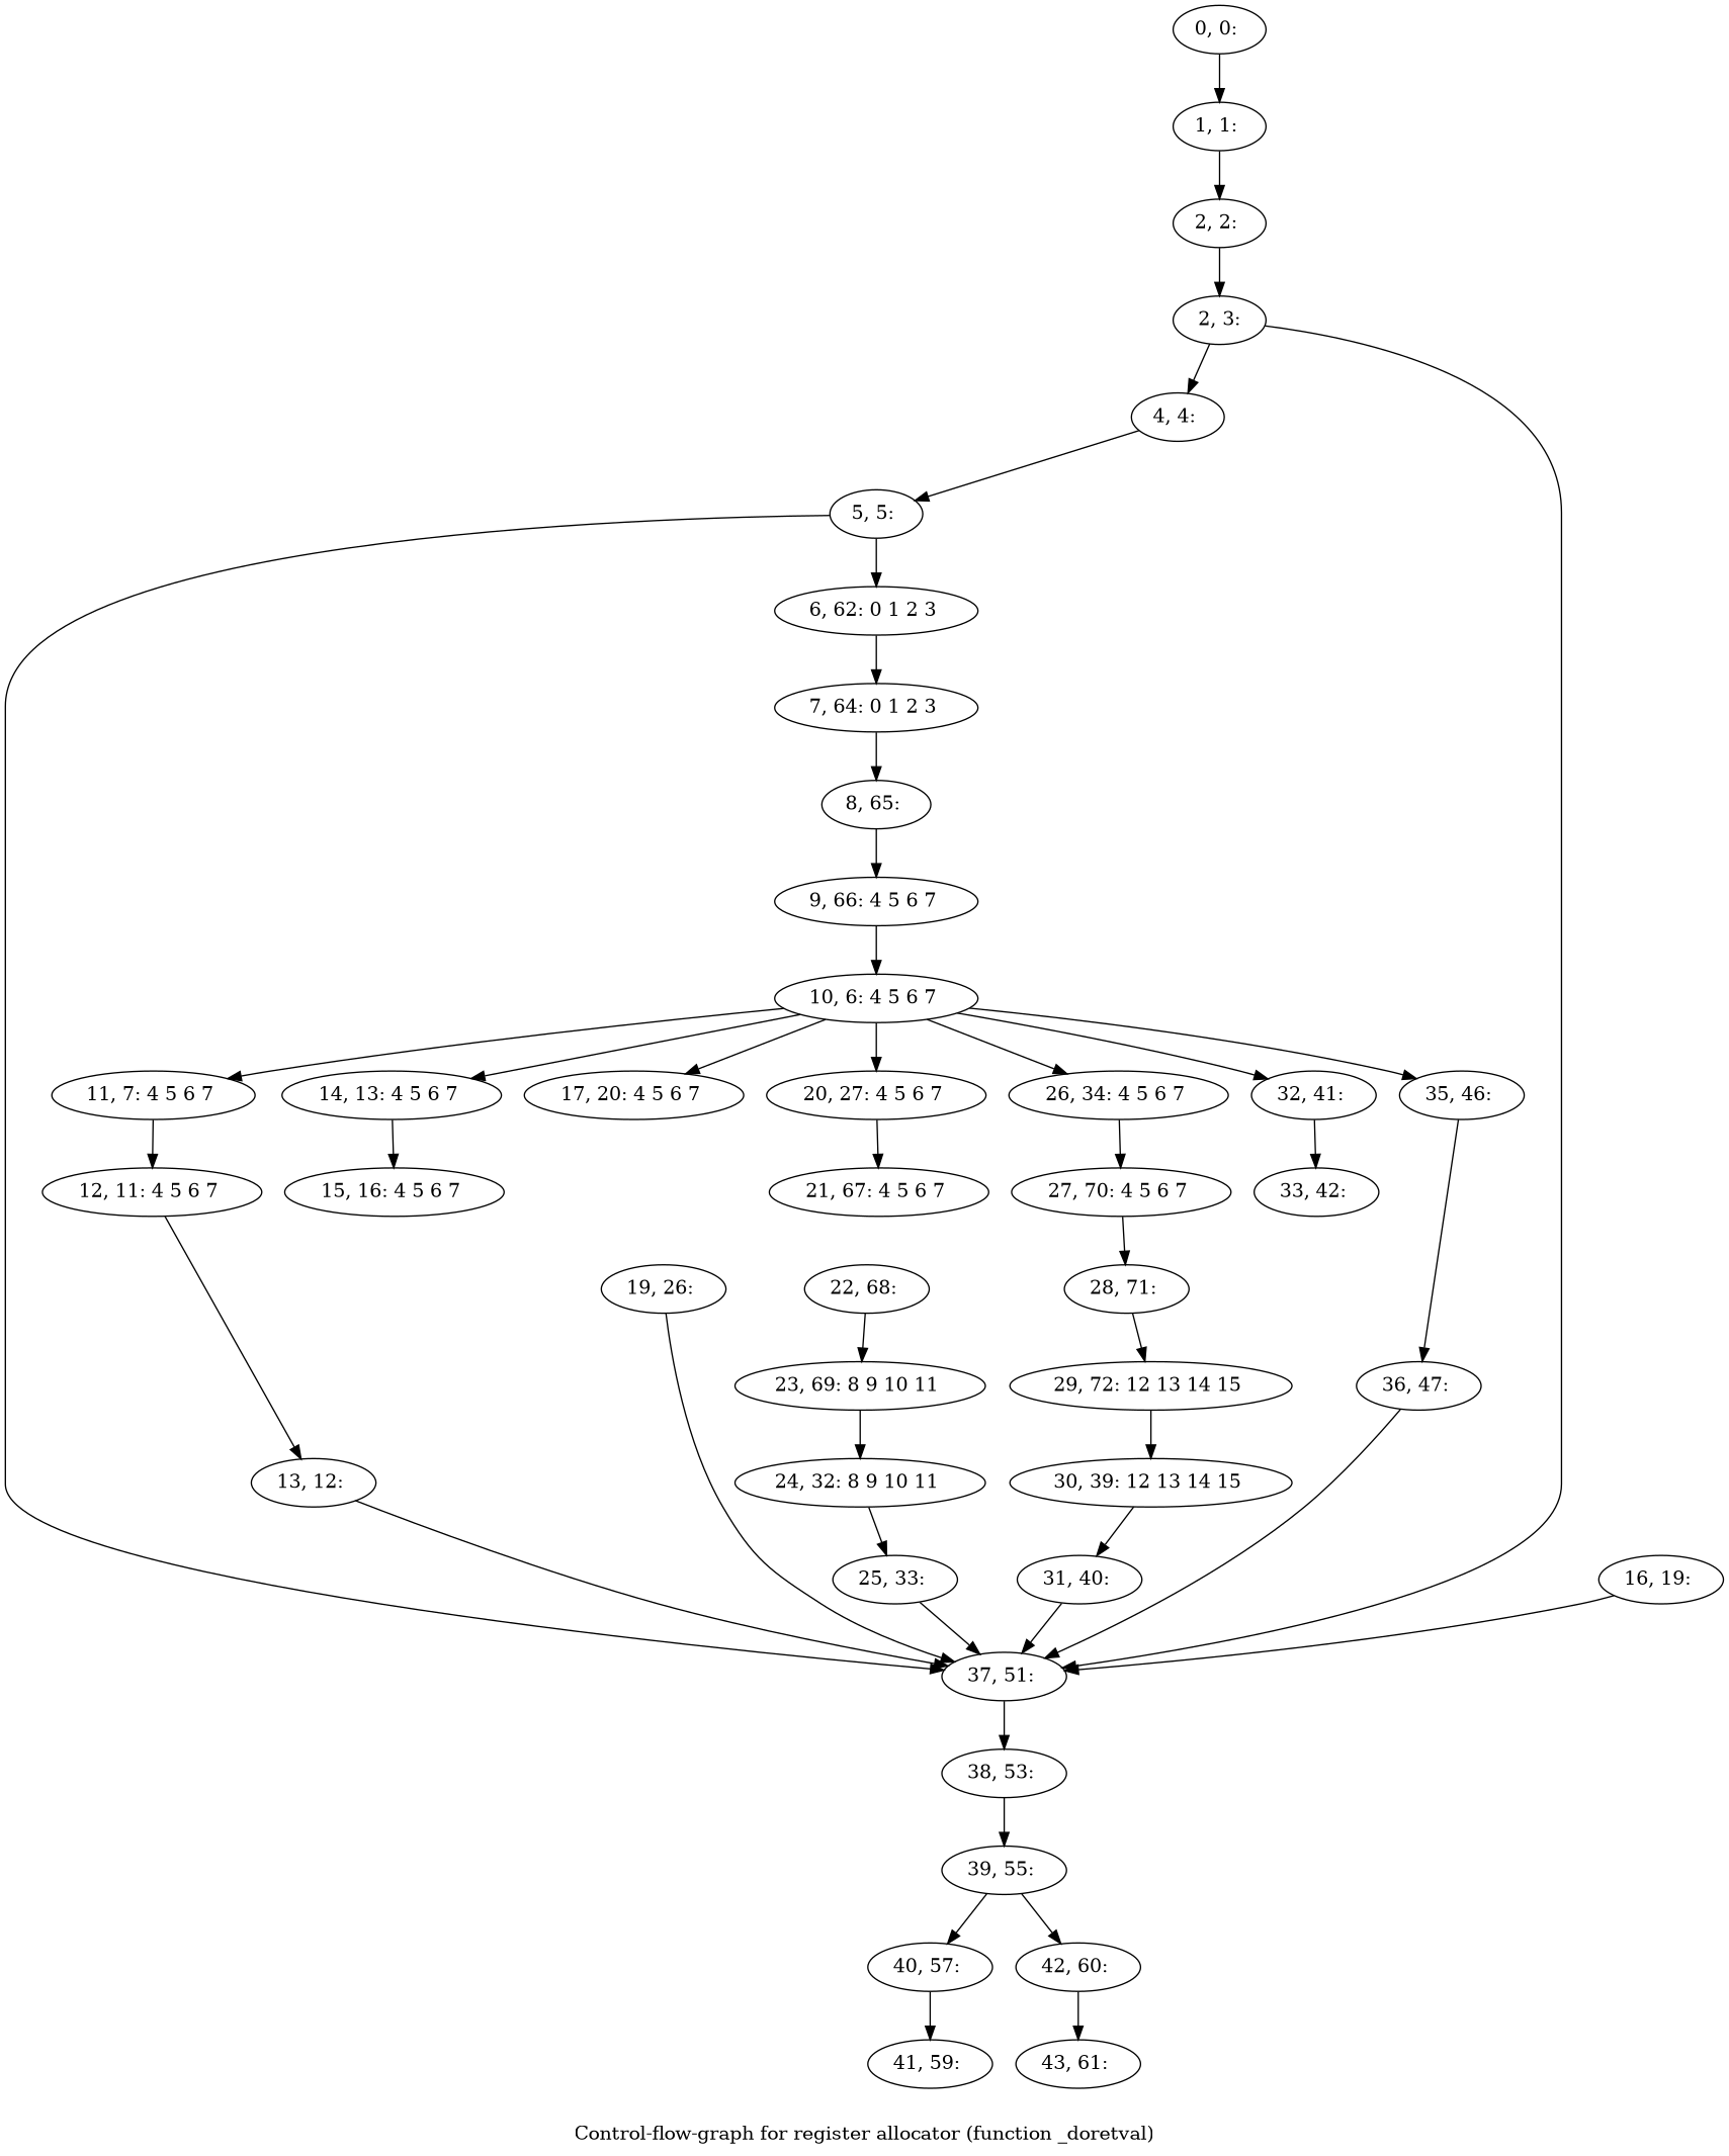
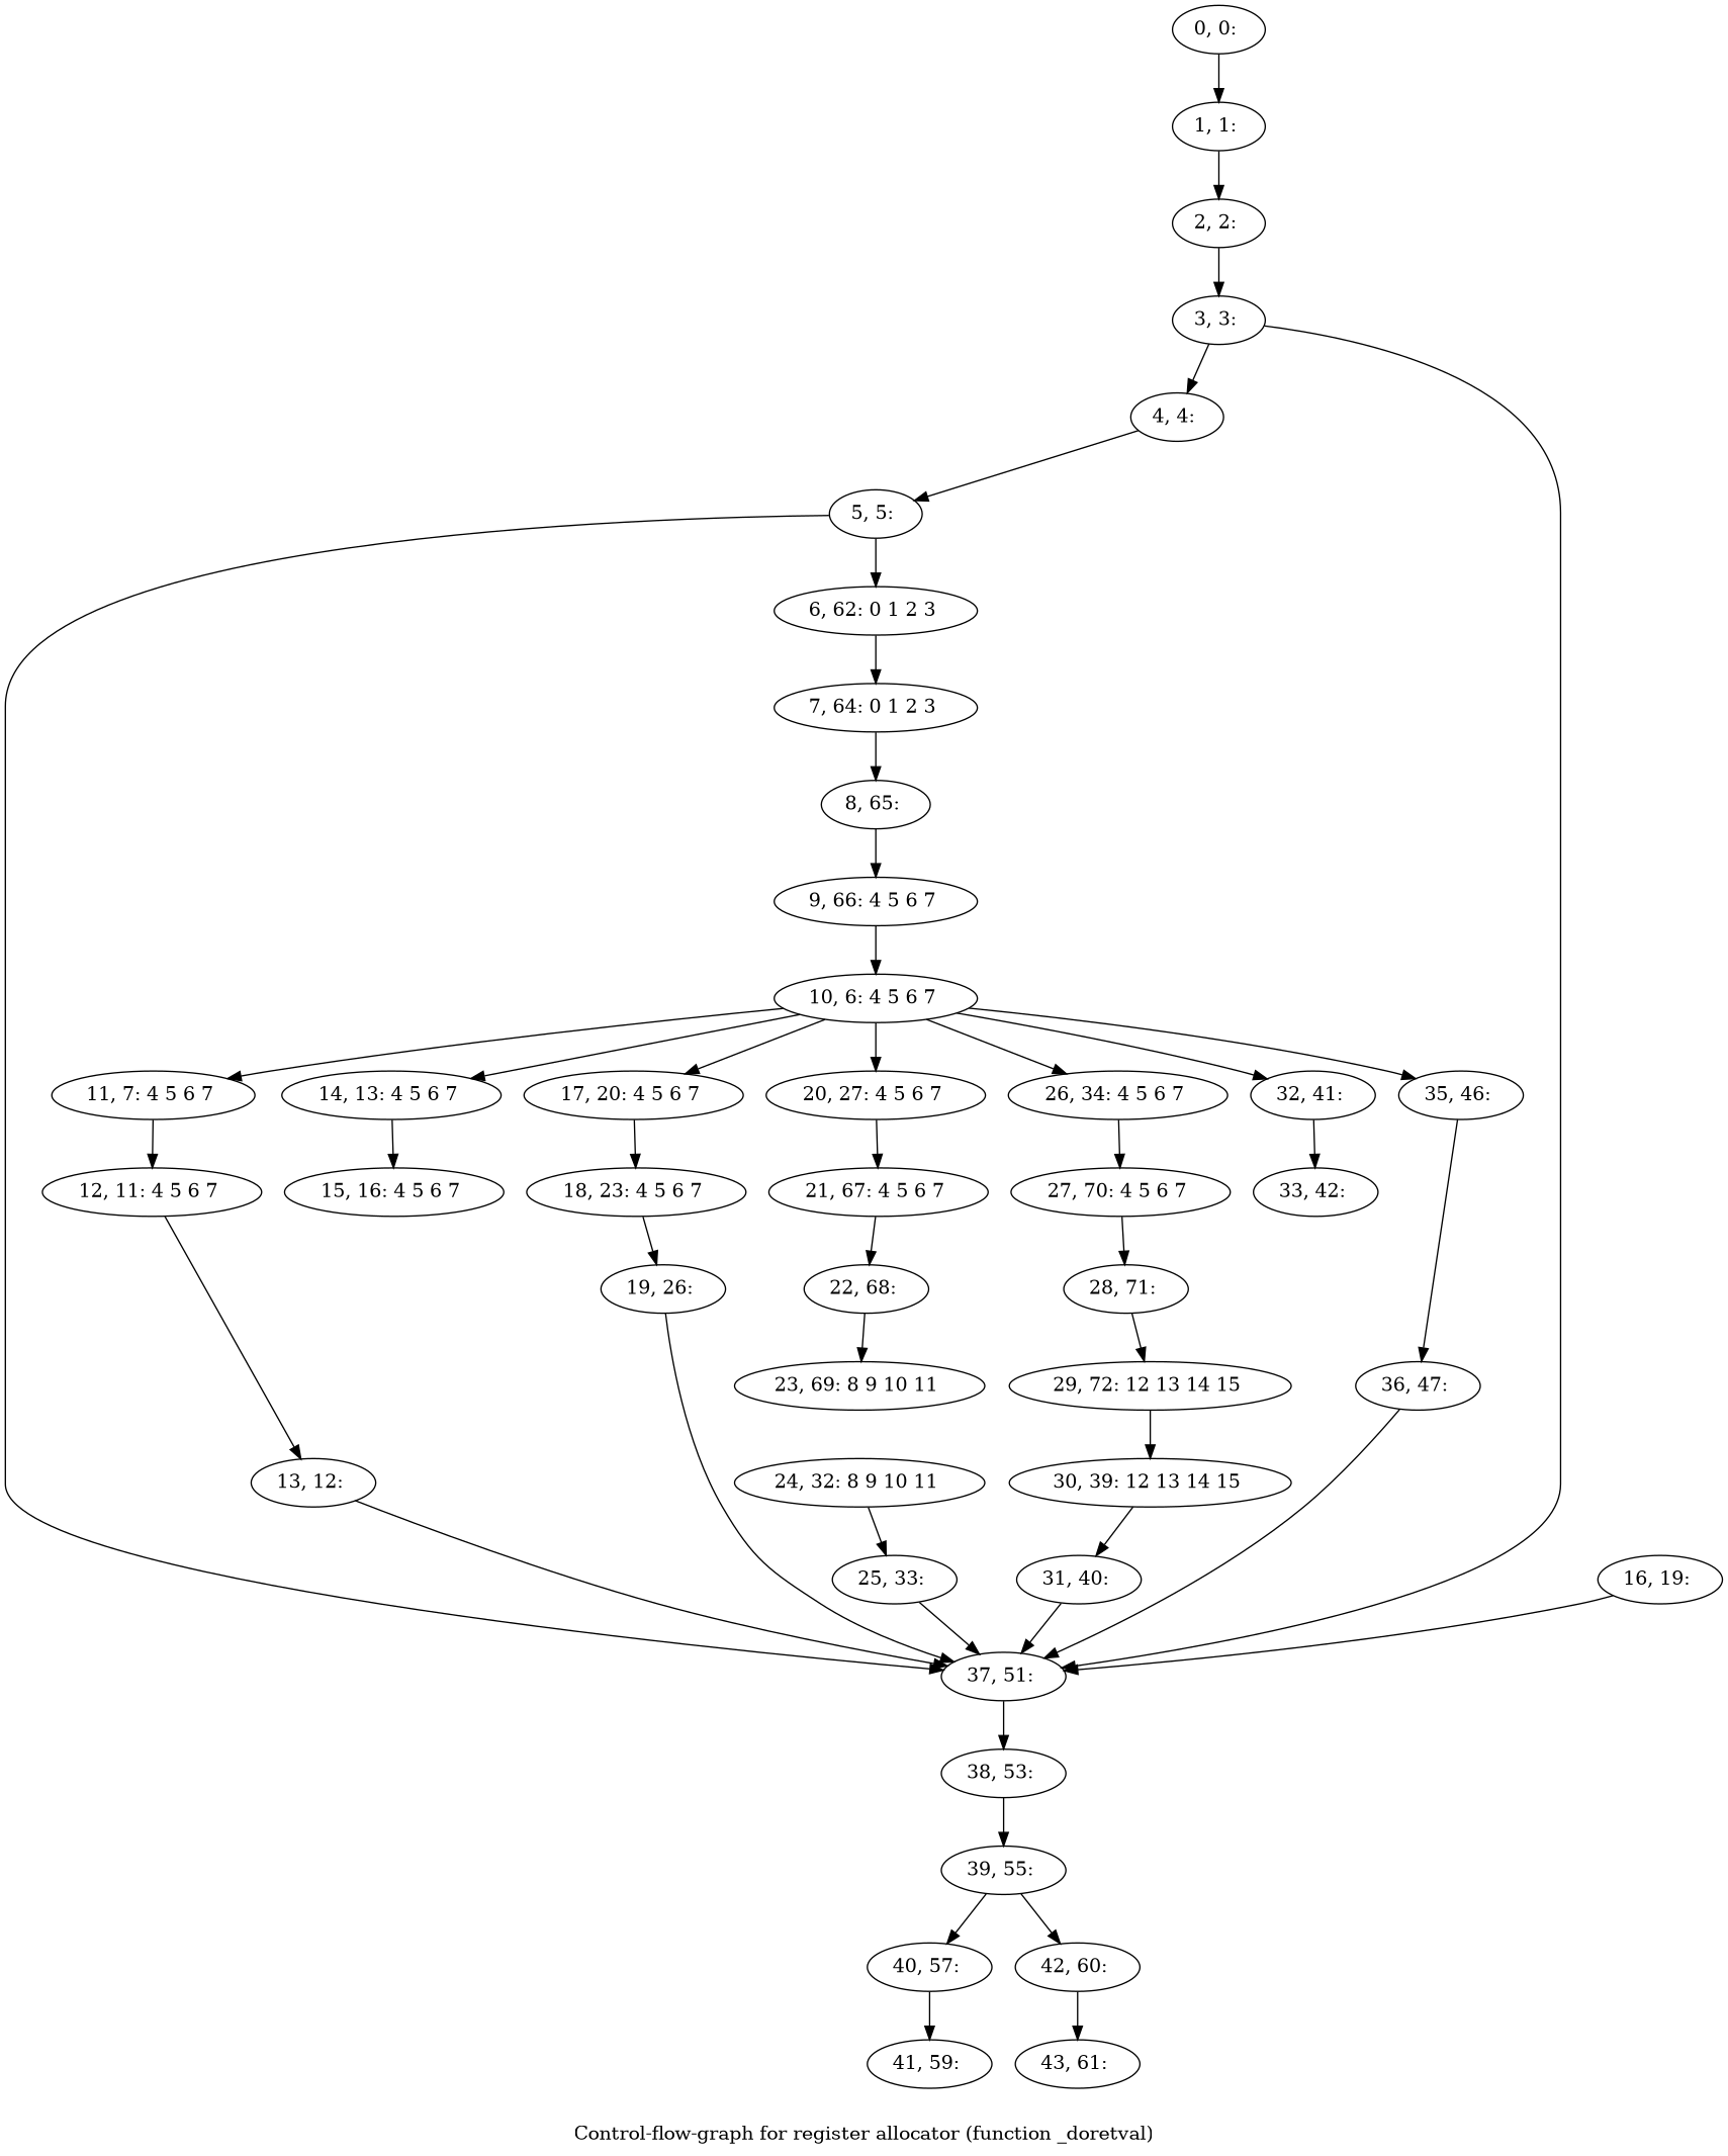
  digraph {
    label="Control-flow-graph for register allocator (function _doretval)"
    n1 [label="0, 0: "]
    n2 [label="1, 1: "]
    n3 [label="2, 2: "]
-   n4 [label="2, 3:"]
+   n4 [label="3, 3: "]
    n5 [label="4, 4: "]
    n6 [label="37, 51: "]
    n7 [label="5, 5: "]
    n8 [label="38, 53: "]
    n9 [label="6, 62: 0 1 2 3 "]
    n10 [label="7, 64: 0 1 2 3 "]
    n11 [label="8, 65: "]
    n12 [label="9, 66: 4 5 6 7 "]
    n13 [label="10, 6: 4 5 6 7 "]
    n14 [label="11, 7: 4 5 6 7 "]
    n15 [label="14, 13: 4 5 6 7 "]
    n16 [label="17, 20: 4 5 6 7 "]
    n17 [label="20, 27: 4 5 6 7 "]
    n18 [label="26, 34: 4 5 6 7 "]
    n19 [label="32, 41: "]
    n20 [label="35, 46: "]
    n21 [label="12, 11: 4 5 6 7 "]
    n22 [label="15, 16: 4 5 6 7 "]
+   n23 [label="18, 23: 4 5 6 7 "]
    n24 [label="21, 67: 4 5 6 7 "]
    n25 [label="27, 70: 4 5 6 7 "]
    n26 [label="33, 42: "]
    n27 [label="36, 47: "]
    n28 [label="13, 12: "]
    n29 [label="16, 19: "]
    n30 [label="19, 26: "]
    n31 [label="22, 68: "]
    n32 [label="23, 69: 8 9 10 11 "]
    n33 [label="24, 32: 8 9 10 11 "]
    n34 [label="25, 33: "]
    n35 [label="28, 71: "]
    n36 [label="29, 72: 12 13 14 15 "]
    n37 [label="30, 39: 12 13 14 15 "]
    n38 [label="31, 40: "]
    n39 [label="39, 55: "]
    n40 [label="40, 57: "]
    n41 [label="42, 60: "]
    n42 [label="41, 59: "]
    n43 [label="43, 61: "]
    n1 -> n2
    n2 -> n3
    n3 -> n4
    n4 -> n5
    n4 -> n6
    n5 -> n7
    n6 -> n8
    n7 -> n6
    n7 -> n9
    n8 -> n39
    n9 -> n10
    n10 -> n11
    n11 -> n12
    n12 -> n13
    n13 -> n14
    n13 -> n15
    n13 -> n16
    n13 -> n17
    n13 -> n18
    n13 -> n19
    n13 -> n20
    n14 -> n21
    n15 -> n22
+   n16 -> n23
    n17 -> n24
    n18 -> n25
    n19 -> n26
    n20 -> n27
    n21 -> n28
+   n23 -> n30
+   n24 -> n31
    n25 -> n35
    n27 -> n6
    n28 -> n6
    n29 -> n6
    n30 -> n6
    n31 -> n32
-   n32 -> n33
    n33 -> n34
    n34 -> n6
    n35 -> n36
    n36 -> n37
    n37 -> n38
    n38 -> n6
    n39 -> n40
    n39 -> n41
    n40 -> n42
    n41 -> n43
  }
